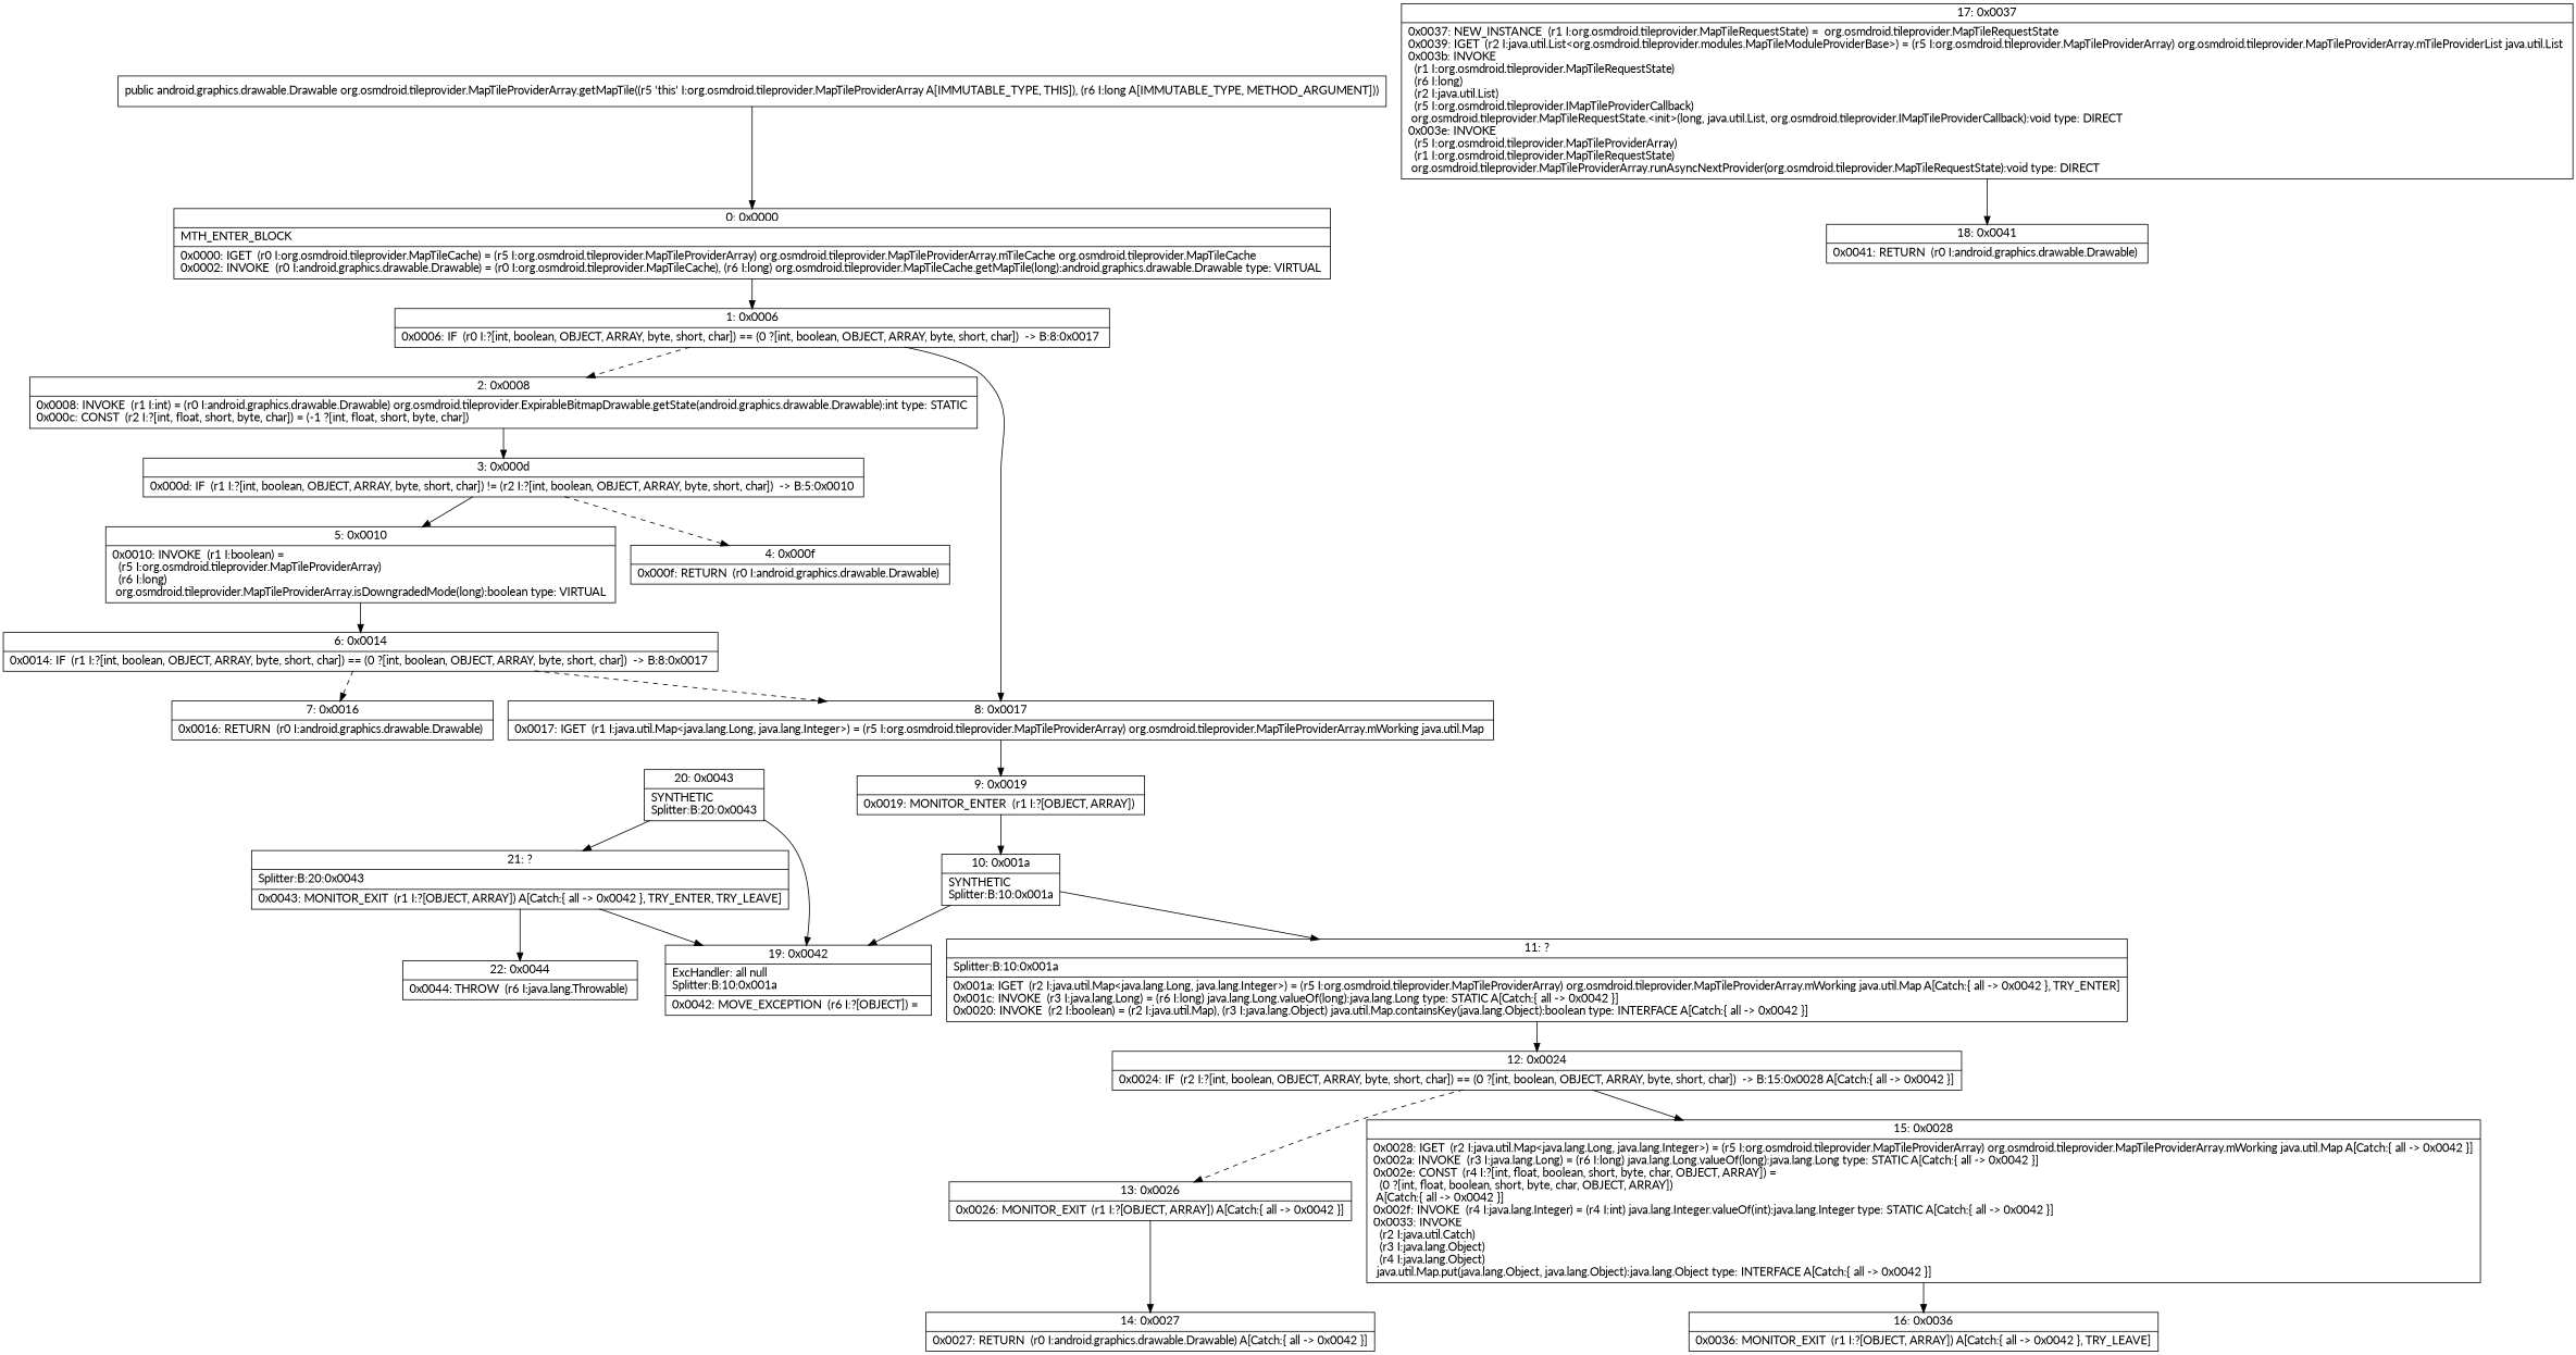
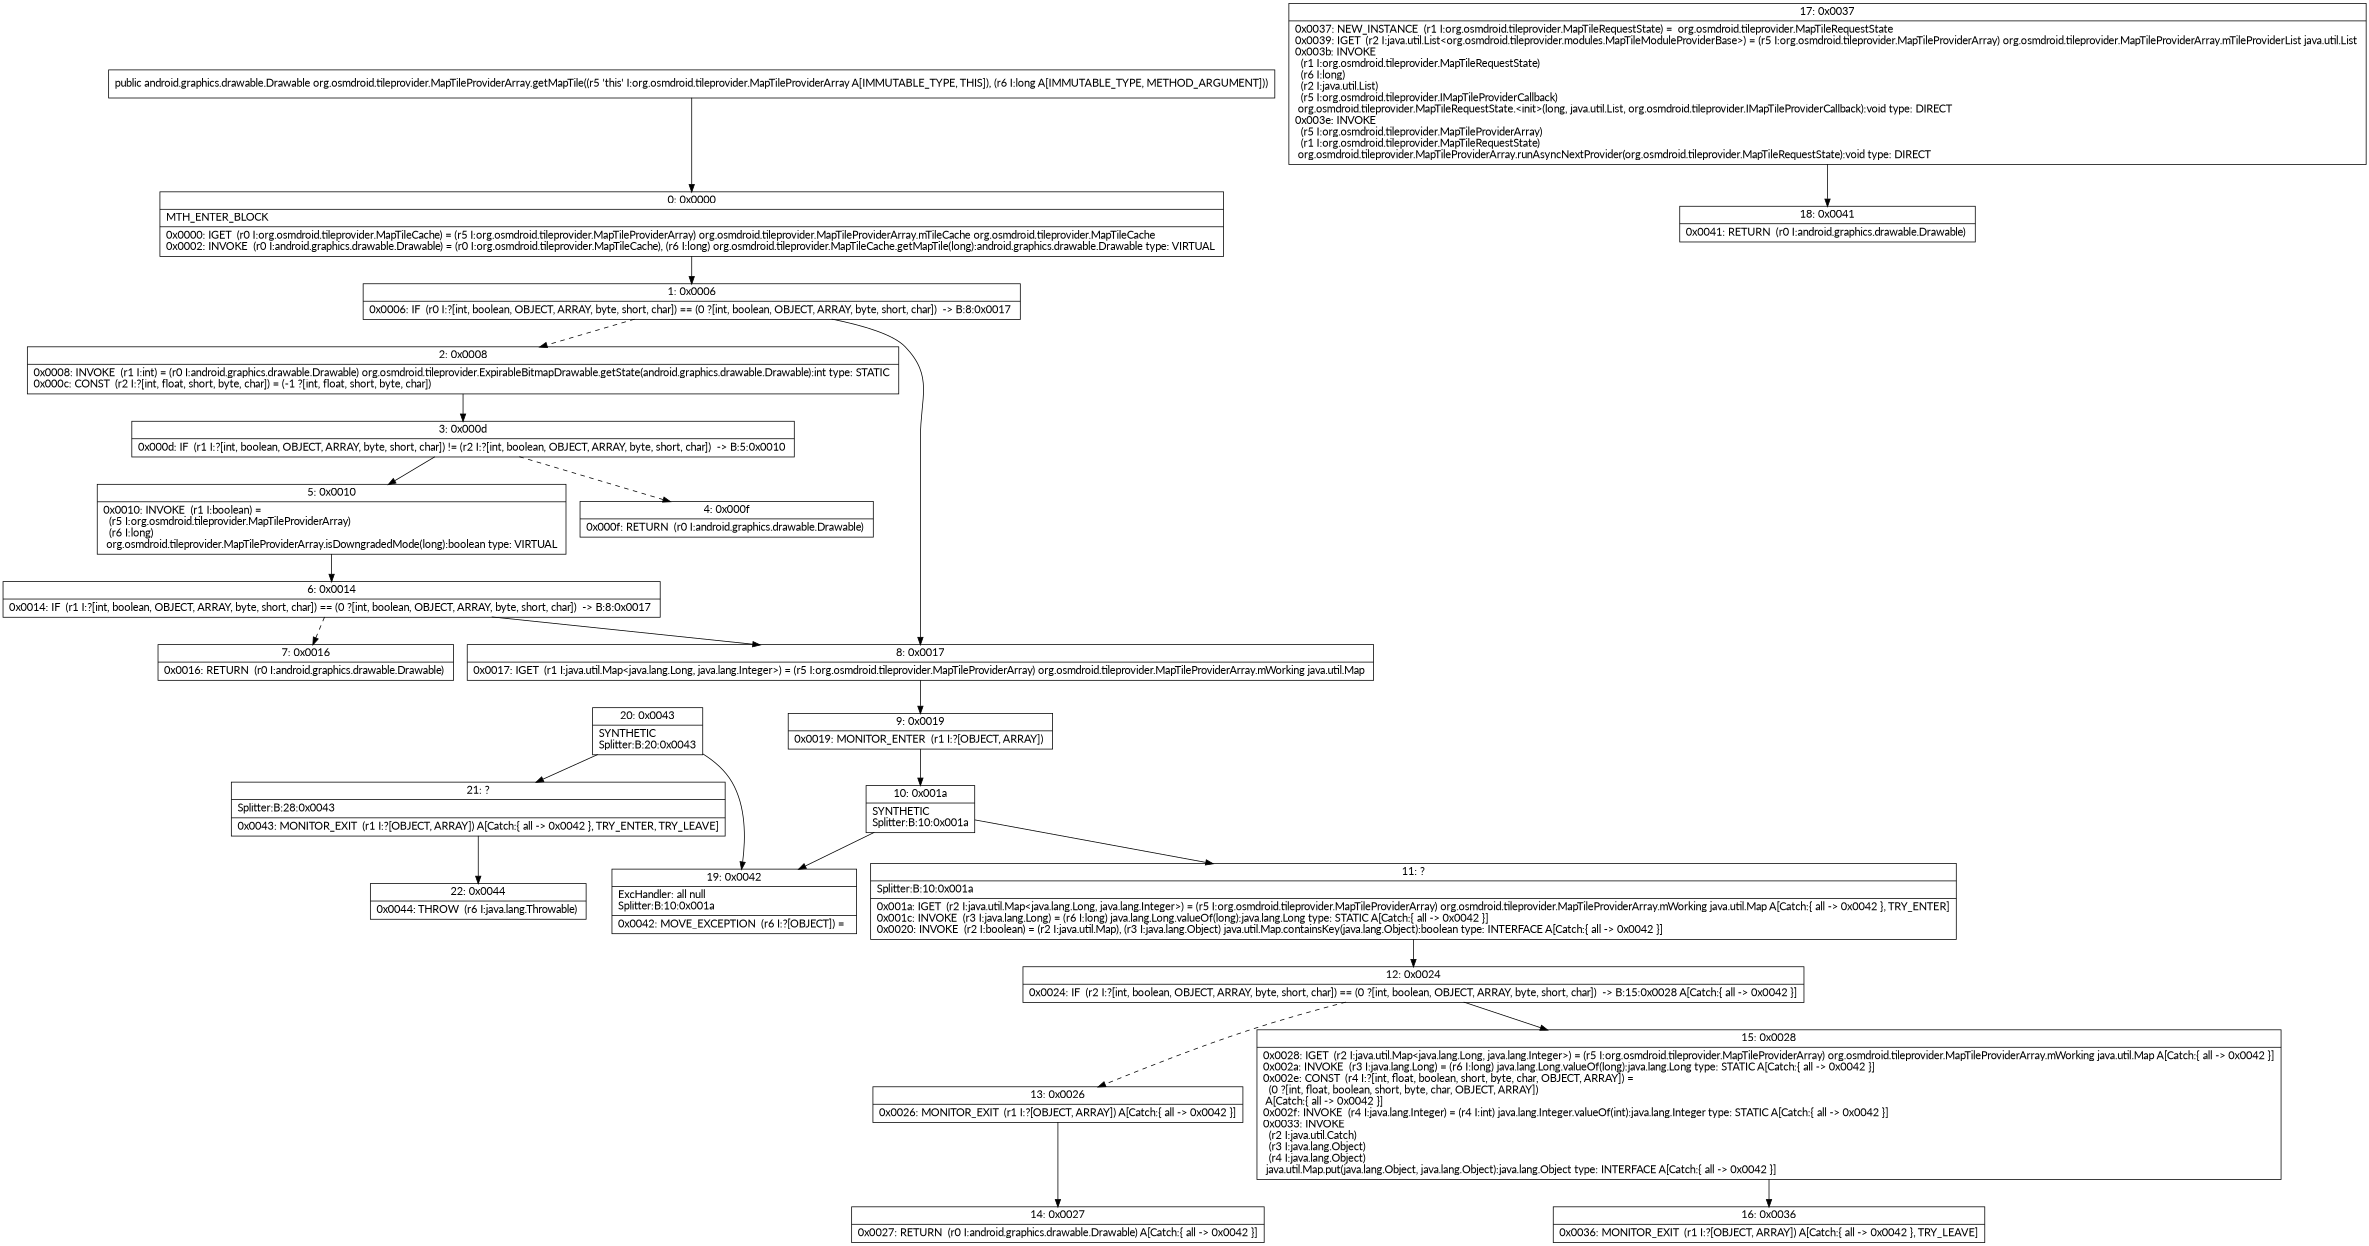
  digraph {
    fontname=Lato
    node [fontname=Lato shape=record]
    edge [fontname=Lato]
    n1 [label="{0\:\ 0x0000|MTH_ENTER_BLOCK\l|0x0000: IGET  (r0 I:org.osmdroid.tileprovider.MapTileCache) = (r5 I:org.osmdroid.tileprovider.MapTileProviderArray) org.osmdroid.tileprovider.MapTileProviderArray.mTileCache org.osmdroid.tileprovider.MapTileCache \l0x0002: INVOKE  (r0 I:android.graphics.drawable.Drawable) = (r0 I:org.osmdroid.tileprovider.MapTileCache), (r6 I:long) org.osmdroid.tileprovider.MapTileCache.getMapTile(long):android.graphics.drawable.Drawable type: VIRTUAL \l}"]
    n2 [label="{1\:\ 0x0006|0x0006: IF  (r0 I:?[int, boolean, OBJECT, ARRAY, byte, short, char]) == (0 ?[int, boolean, OBJECT, ARRAY, byte, short, char])  \-\> B:8:0x0017 \l}"]
    n3 [label="{2\:\ 0x0008|0x0008: INVOKE  (r1 I:int) = (r0 I:android.graphics.drawable.Drawable) org.osmdroid.tileprovider.ExpirableBitmapDrawable.getState(android.graphics.drawable.Drawable):int type: STATIC \l0x000c: CONST  (r2 I:?[int, float, short, byte, char]) = (\-1 ?[int, float, short, byte, char]) \l}"]
    n4 [label="{8\:\ 0x0017|0x0017: IGET  (r1 I:java.util.Map\<java.lang.Long, java.lang.Integer\>) = (r5 I:org.osmdroid.tileprovider.MapTileProviderArray) org.osmdroid.tileprovider.MapTileProviderArray.mWorking java.util.Map \l}"]
    n5 [label="{3\:\ 0x000d|0x000d: IF  (r1 I:?[int, boolean, OBJECT, ARRAY, byte, short, char]) != (r2 I:?[int, boolean, OBJECT, ARRAY, byte, short, char])  \-\> B:5:0x0010 \l}"]
    n6 [label="{9\:\ 0x0019|0x0019: MONITOR_ENTER  (r1 I:?[OBJECT, ARRAY]) \l}"]
    n7 [label="{4\:\ 0x000f|0x000f: RETURN  (r0 I:android.graphics.drawable.Drawable) \l}"]
    n8 [label="{5\:\ 0x0010|0x0010: INVOKE  (r1 I:boolean) = \l  (r5 I:org.osmdroid.tileprovider.MapTileProviderArray)\l  (r6 I:long)\l org.osmdroid.tileprovider.MapTileProviderArray.isDowngradedMode(long):boolean type: VIRTUAL \l}"]
    n9 [label="{6\:\ 0x0014|0x0014: IF  (r1 I:?[int, boolean, OBJECT, ARRAY, byte, short, char]) == (0 ?[int, boolean, OBJECT, ARRAY, byte, short, char])  \-\> B:8:0x0017 \l}"]
    n10 [label="{7\:\ 0x0016|0x0016: RETURN  (r0 I:android.graphics.drawable.Drawable) \l}"]
    n11 [label="{10\:\ 0x001a|SYNTHETIC\lSplitter:B:10:0x001a\l}"]
    n12 [label="{11\:\ ?|Splitter:B:10:0x001a\l|0x001a: IGET  (r2 I:java.util.Map\<java.lang.Long, java.lang.Integer\>) = (r5 I:org.osmdroid.tileprovider.MapTileProviderArray) org.osmdroid.tileprovider.MapTileProviderArray.mWorking java.util.Map A[Catch:\{ all \-\> 0x0042 \}, TRY_ENTER]\l0x001c: INVOKE  (r3 I:java.lang.Long) = (r6 I:long) java.lang.Long.valueOf(long):java.lang.Long type: STATIC A[Catch:\{ all \-\> 0x0042 \}]\l0x0020: INVOKE  (r2 I:boolean) = (r2 I:java.util.Map), (r3 I:java.lang.Object) java.util.Map.containsKey(java.lang.Object):boolean type: INTERFACE A[Catch:\{ all \-\> 0x0042 \}]\l}"]
    n13 [label="{19\:\ 0x0042|ExcHandler: all null\lSplitter:B:10:0x001a\l|0x0042: MOVE_EXCEPTION  (r6 I:?[OBJECT]) =  \l}"]
    n14 [label="{12\:\ 0x0024|0x0024: IF  (r2 I:?[int, boolean, OBJECT, ARRAY, byte, short, char]) == (0 ?[int, boolean, OBJECT, ARRAY, byte, short, char])  \-\> B:15:0x0028 A[Catch:\{ all \-\> 0x0042 \}]\l}"]
    n15 [label="{13\:\ 0x0026|0x0026: MONITOR_EXIT  (r1 I:?[OBJECT, ARRAY]) A[Catch:\{ all \-\> 0x0042 \}]\l}"]
    n16 [label="{15\:\ 0x0028|0x0028: IGET  (r2 I:java.util.Map\<java.lang.Long, java.lang.Integer\>) = (r5 I:org.osmdroid.tileprovider.MapTileProviderArray) org.osmdroid.tileprovider.MapTileProviderArray.mWorking java.util.Map A[Catch:\{ all \-\> 0x0042 \}]\l0x002a: INVOKE  (r3 I:java.lang.Long) = (r6 I:long) java.lang.Long.valueOf(long):java.lang.Long type: STATIC A[Catch:\{ all \-\> 0x0042 \}]\l0x002e: CONST  (r4 I:?[int, float, boolean, short, byte, char, OBJECT, ARRAY]) = \l  (0 ?[int, float, boolean, short, byte, char, OBJECT, ARRAY])\l A[Catch:\{ all \-\> 0x0042 \}]\l0x002f: INVOKE  (r4 I:java.lang.Integer) = (r4 I:int) java.lang.Integer.valueOf(int):java.lang.Integer type: STATIC A[Catch:\{ all \-\> 0x0042 \}]\l0x0033: INVOKE  \l  (r2 I:java.util.Catch)\l  (r3 I:java.lang.Object)\l  (r4 I:java.lang.Object)\l java.util.Map.put(java.lang.Object, java.lang.Object):java.lang.Object type: INTERFACE A[Catch:\{ all \-\> 0x0042 \}]\l}"]
    n17 [label="{14\:\ 0x0027|0x0027: RETURN  (r0 I:android.graphics.drawable.Drawable) A[Catch:\{ all \-\> 0x0042 \}]\l}"]
    n18 [label="{16\:\ 0x0036|0x0036: MONITOR_EXIT  (r1 I:?[OBJECT, ARRAY]) A[Catch:\{ all \-\> 0x0042 \}, TRY_LEAVE]\l}"]
    n19 [label="{17\:\ 0x0037|0x0037: NEW_INSTANCE  (r1 I:org.osmdroid.tileprovider.MapTileRequestState) =  org.osmdroid.tileprovider.MapTileRequestState \l0x0039: IGET  (r2 I:java.util.List\<org.osmdroid.tileprovider.modules.MapTileModuleProviderBase\>) = (r5 I:org.osmdroid.tileprovider.MapTileProviderArray) org.osmdroid.tileprovider.MapTileProviderArray.mTileProviderList java.util.List \l0x003b: INVOKE  \l  (r1 I:org.osmdroid.tileprovider.MapTileRequestState)\l  (r6 I:long)\l  (r2 I:java.util.List)\l  (r5 I:org.osmdroid.tileprovider.IMapTileProviderCallback)\l org.osmdroid.tileprovider.MapTileRequestState.\<init\>(long, java.util.List, org.osmdroid.tileprovider.IMapTileProviderCallback):void type: DIRECT \l0x003e: INVOKE  \l  (r5 I:org.osmdroid.tileprovider.MapTileProviderArray)\l  (r1 I:org.osmdroid.tileprovider.MapTileRequestState)\l org.osmdroid.tileprovider.MapTileProviderArray.runAsyncNextProvider(org.osmdroid.tileprovider.MapTileRequestState):void type: DIRECT \l}"]
    n20 [label="{18\:\ 0x0041|0x0041: RETURN  (r0 I:android.graphics.drawable.Drawable) \l}"]
    n21 [label="{20\:\ 0x0043|SYNTHETIC\lSplitter:B:20:0x0043\l}"]
-   n22 [label="{21\:\ ?|Splitter:B:20:0x0043\l|0x0043: MONITOR_EXIT  (r1 I:?[OBJECT, ARRAY]) A[Catch:\{ all \-\> 0x0042 \}, TRY_ENTER, TRY_LEAVE]\l}"]
+   n22 [label="{21\:\ ?|Splitter:B:28:0x0043\l|0x0043: MONITOR_EXIT  (r1 I:?[OBJECT, ARRAY]) A[Catch:\{ all \-\> 0x0042 \}, TRY_ENTER, TRY_LEAVE]\l}"]
    n23 [label="{22\:\ 0x0044|0x0044: THROW  (r6 I:java.lang.Throwable) \l}"]
    n24 [label="{public android.graphics.drawable.Drawable org.osmdroid.tileprovider.MapTileProviderArray.getMapTile((r5 'this' I:org.osmdroid.tileprovider.MapTileProviderArray A[IMMUTABLE_TYPE, THIS]), (r6 I:long A[IMMUTABLE_TYPE, METHOD_ARGUMENT])) }"]
    n1 -> n2
    n2 -> n3 [style=dashed]
    n2 -> n4
    n3 -> n5
    n4 -> n6
    n5 -> n7 [style=dashed]
    n5 -> n8
    n6 -> n11
    n8 -> n9
-   n9 -> n4 [style=dashed]
+   n9 -> n4
    n9 -> n10 [style=dashed]
    n11 -> n12
    n11 -> n13
    n12 -> n14
    n14 -> n15 [style=dashed]
    n14 -> n16
    n15 -> n17
    n16 -> n18
    n19 -> n20
    n21 -> n13
    n21 -> n22
-   n22 -> n13
    n22 -> n23
    n24 -> n1
  }
